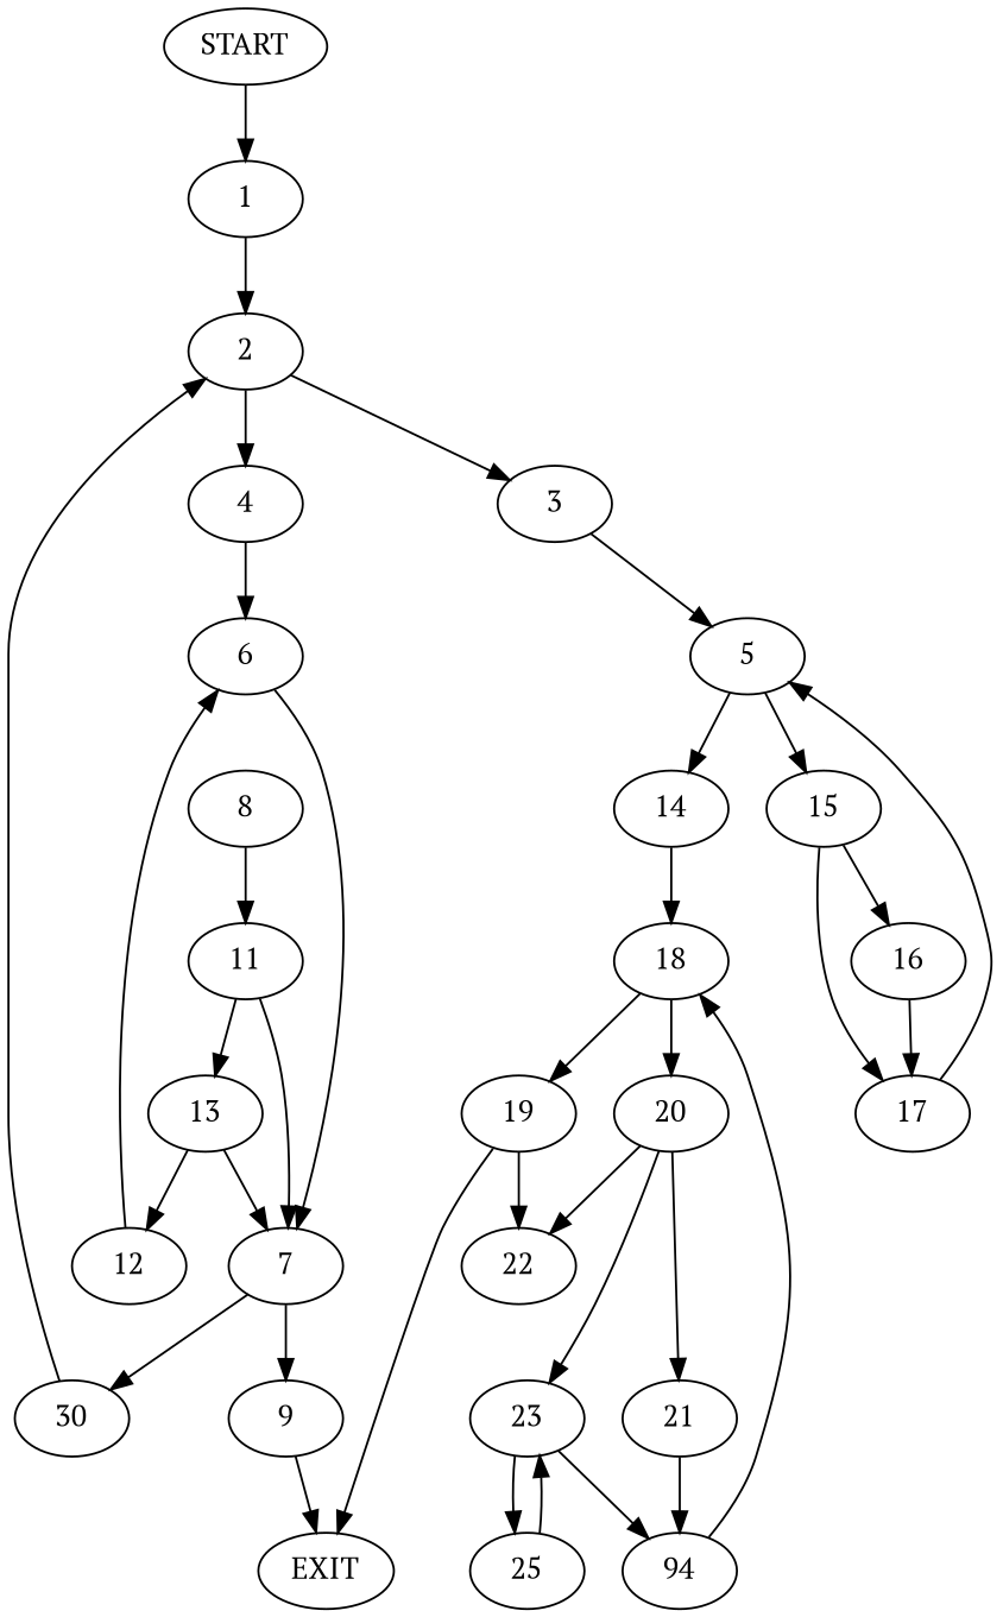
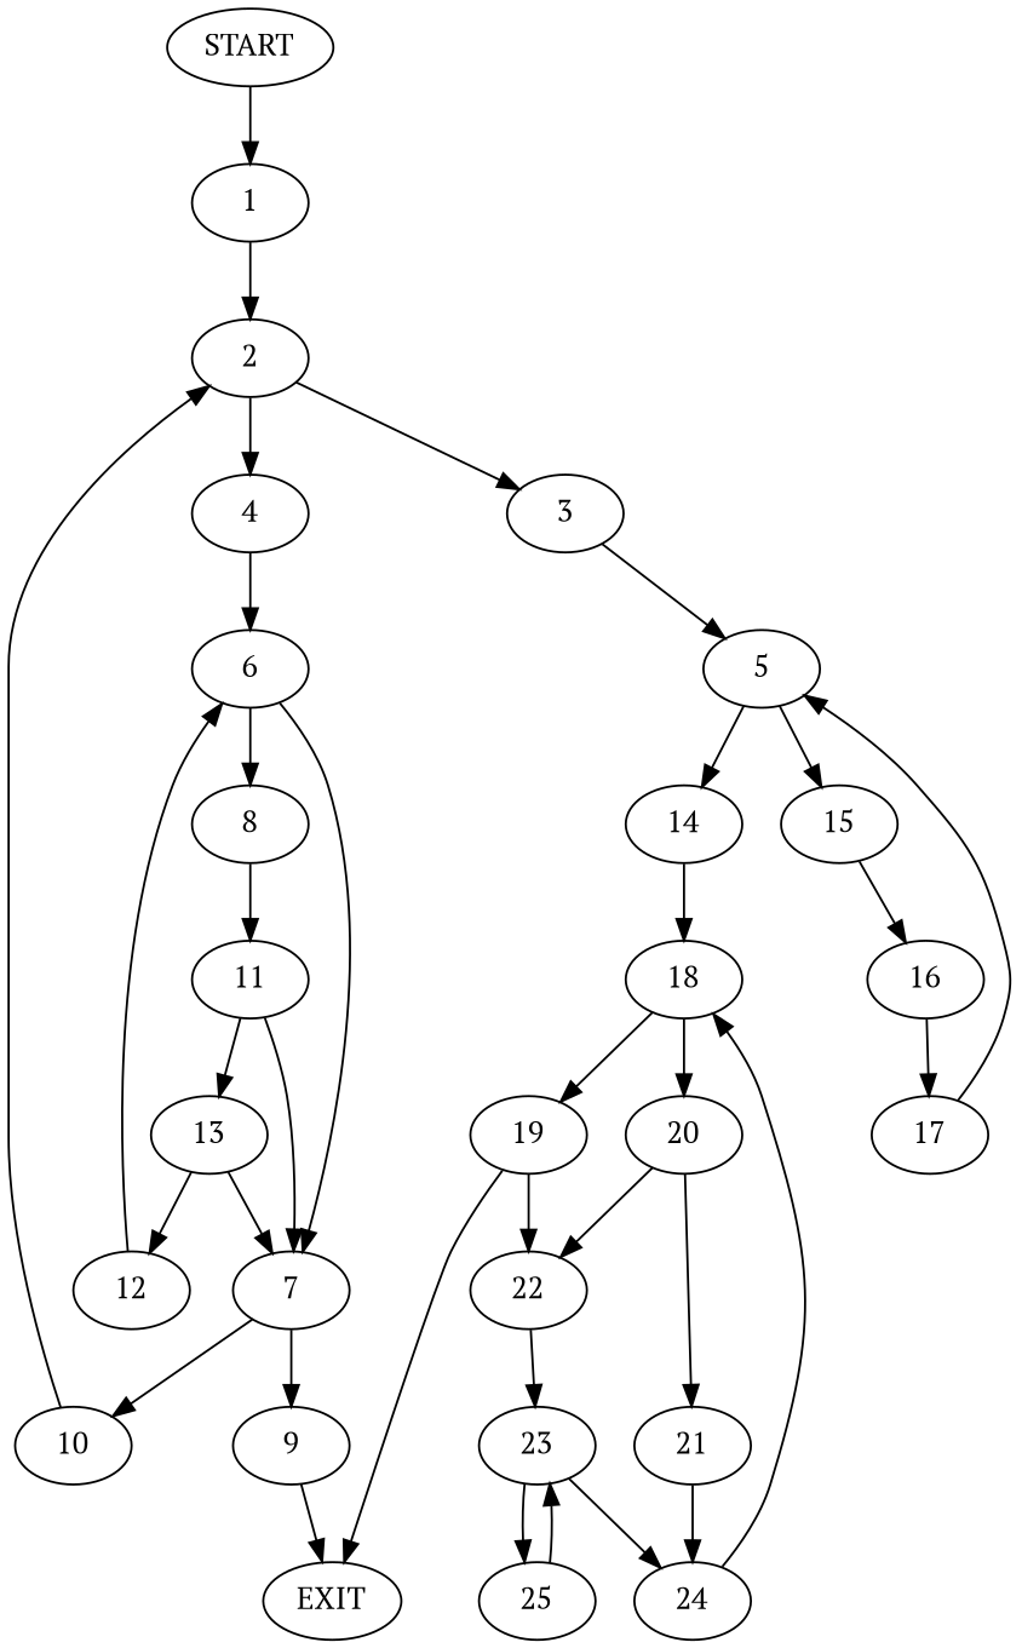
  digraph {
    fontname="PT Serif"
    node [fontname="PT Serif"]
    edge [fontname="PT Serif"]
    n1 [label=START]
    1
    2
    n4 [label=EXIT]
    3
    4
    5
    6
    14
    15
    7
    8
    18
    16
    17
    9
-   10 [label=30]
+   10
    11
    13
    12
    19
    20
    22
    21
-   24 [label=94]
+   24
    23
    25
    n1 -> 1
    1 -> 2
    2 -> 3
    2 -> 4
    3 -> 5
    4 -> 6
    5 -> 14
    5 -> 15
    6 -> 7
+   6 -> 8
    14 -> 18
    15 -> 16
-   15 -> 17
    7 -> 9
    7 -> 10
    8 -> 11
    18 -> 19
    18 -> 20
    16 -> 17
    17 -> 5
    9 -> n4
    10 -> 2
    11 -> 7
    11 -> 13
    13 -> 7
    13 -> 12
    12 -> 6
    19 -> n4
    19 -> 22
    20 -> 22
    20 -> 21
-   20 -> 23
+   22 -> 23
    21 -> 24
    24 -> 18
    23 -> 24
    23 -> 25
    25 -> 23
  }
